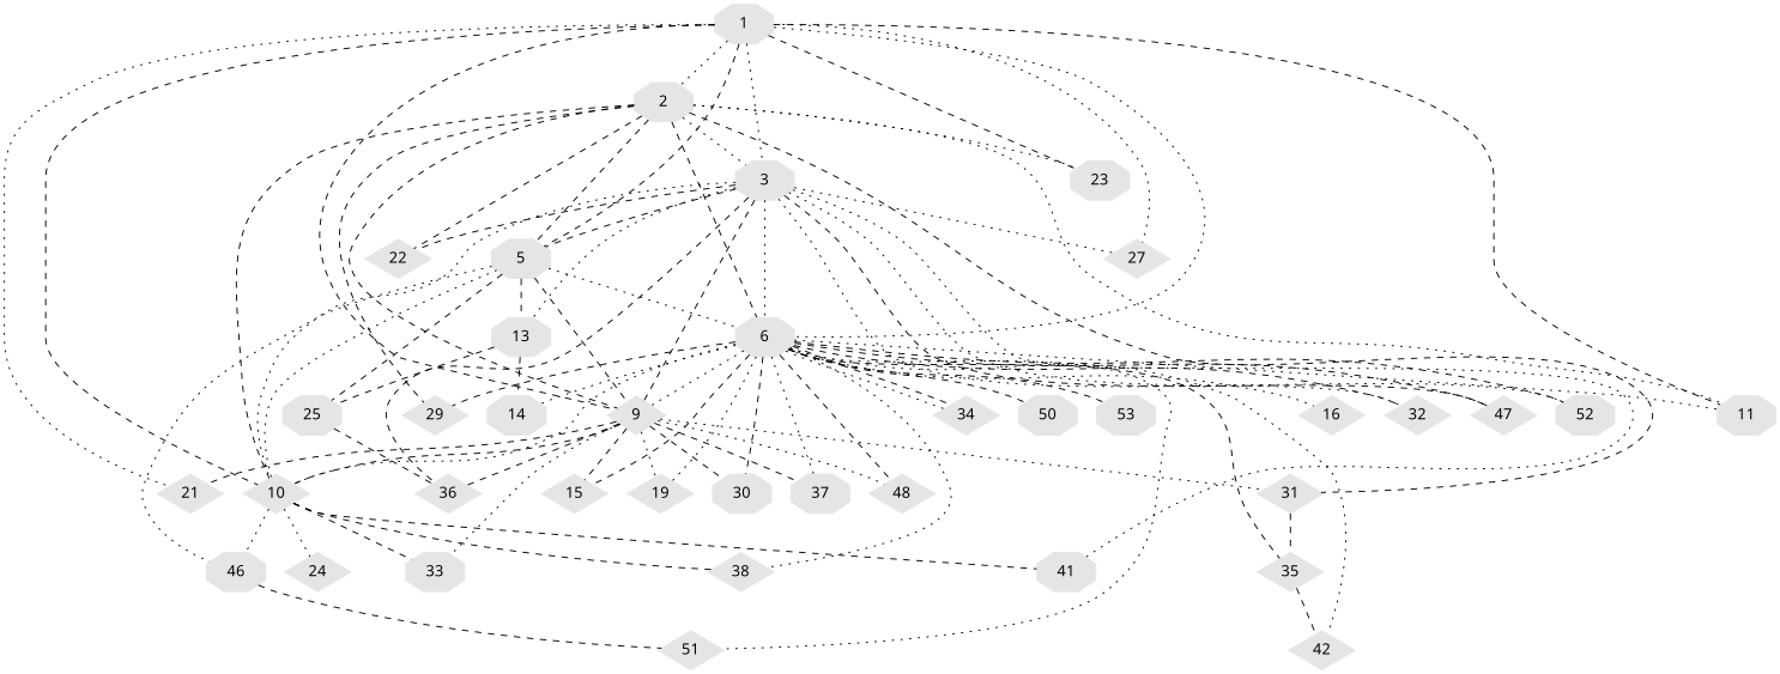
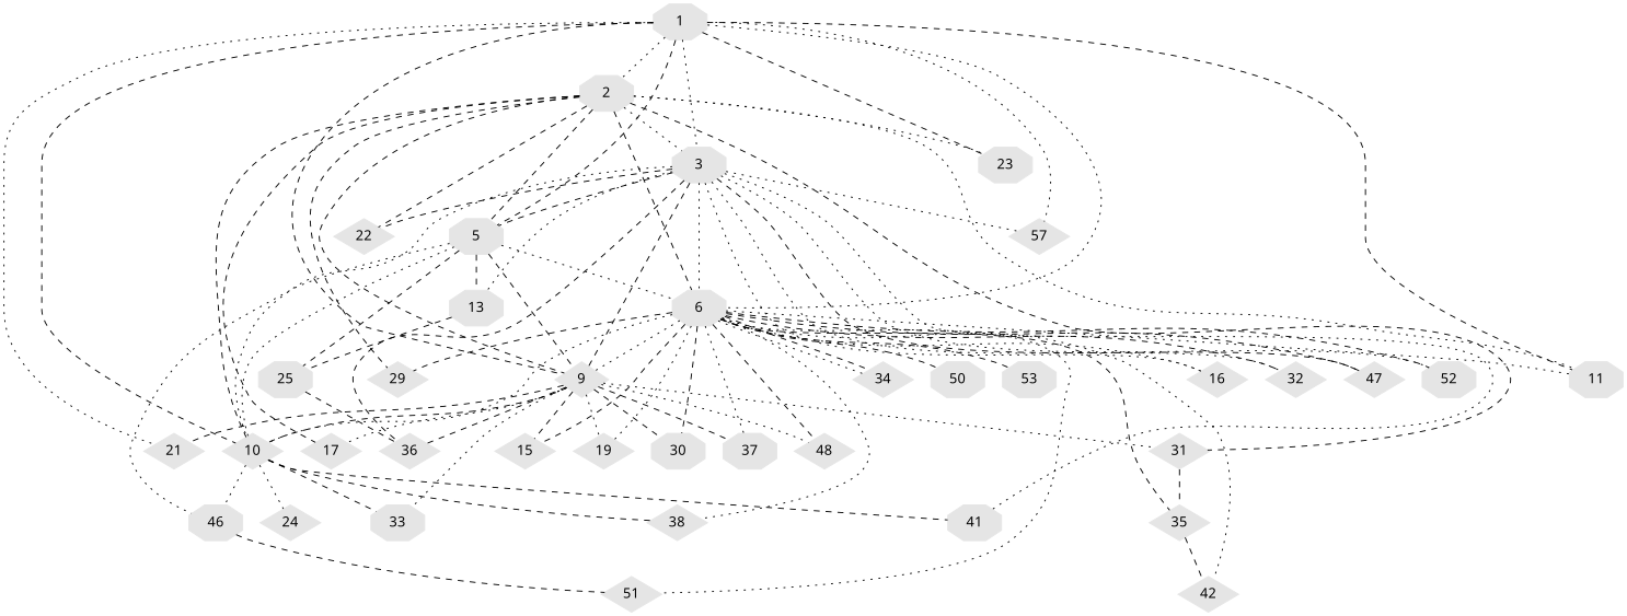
  graph {
    fontname="Noto Sans"
    node [color=gray90 fontname="Noto Sans" shape=diamond style=filled]
    edge [fontname="Noto Sans" style=dashed]
    1 [shape=octagon super="+12"]
    2 [shape=octagon super="+4"]
    3 [shape=octagon super="+7"]
    5 [shape=octagon super="+43"]
    6 [shape=octagon super="+8"]
    9 [super="+54"]
    10 [super="+18"]
    11 [shape=octagon super="+26"]
    21
    23 [shape=octagon super="+44"]
-   27
+   27 [label=57]
+   17 [super="+45"]
    22 [super="+28"]
    29
    31
    13 [shape=octagon super="+20"]
    16
    32
    36 [super="+49"]
    41 [shape=octagon]
    47
    52 [shape=octagon]
    25 [shape=octagon]
    46 [shape=octagon]
-   14 [shape=octagon]
    15
    19
    30 [shape=octagon]
    34
    35
    37 [shape=octagon]
    38
    42
    48
    50 [shape=octagon]
    51
    53 [shape=octagon]
    33 [shape=octagon]
    24
    1 -- 2 [style=dotted weight=2]
    1 -- 3 [style=dotted weight=2]
    1 -- 5
    1 -- 6 [style=dotted weight=2]
    1 -- 9 [weight=2]
    1 -- 10
    1 -- 11
    1 -- 21 [style=dotted]
    1 -- 23
    1 -- 27 [style=dotted]
    2 -- 3 [style=dotted weight=4]
    2 -- 5 [weight=2]
    2 -- 6 [weight=4]
    2 -- 9 [weight=2]
    2 -- 10 [weight=2]
    2 -- 11 [style=dotted]
    2 -- 23 [style=dotted weight=2]
+   2 -- 17
    2 -- 22
    2 -- 29
    2 -- 31
    3 -- 5 [weight=3]
    3 -- 6 [style=dotted weight=4]
    3 -- 9 [weight=2]
    3 -- 10 [style=dotted weight=2]
    3 -- 27 [style=dotted]
    3 -- 22
    3 -- 13 [style=dotted weight=2]
+   3 -- 16 [style=dotted]
    3 -- 32 [style=dotted]
    3 -- 36
    3 -- 41 [style=dotted]
    3 -- 47
    3 -- 52 [style=dotted]
    5 -- 6 [style=dotted weight=2]
    5 -- 9
    5 -- 10 [style=dotted]
    5 -- 13
    5 -- 25
    5 -- 46 [style=dotted]
    6 -- 9 [style=dotted weight=2]
    6 -- 10 [style=dotted weight=3]
    6 -- 11 [style=dotted]
    6 -- 29
    6 -- 16 [style=dotted]
    6 -- 32
    6 -- 47
    6 -- 52
-   6 -- 14 [style=dotted]
    6 -- 15
    6 -- 19 [style=dotted]
    6 -- 30
    6 -- 34 [style=dotted]
    6 -- 34
    6 -- 35
    6 -- 37 [style=dotted]
    6 -- 38 [style=dotted]
    6 -- 42 [style=dotted]
    6 -- 48
    6 -- 50 [weight=2]
    6 -- 51 [style=dotted]
    6 -- 53
    9 -- 10
    9 -- 21
+   9 -- 17 [style=dotted weight=2]
    9 -- 31 [style=dotted]
    9 -- 36
    9 -- 15
    9 -- 19 [style=dotted]
    9 -- 30
    9 -- 37
    9 -- 48 [style=dotted]
    9 -- 33 [style=dotted]
    10 -- 41
    10 -- 46 [style=dotted]
    10 -- 38
    10 -- 33
    10 -- 24 [style=dotted]
    31 -- 35
    13 -- 25
-   13 -- 14
    25 -- 36
    46 -- 51
    35 -- 42
  }
